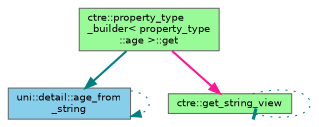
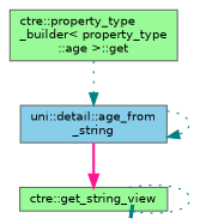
  digraph {
    rankdir=TB
    node [color=grey40 fillcolor=palegreen fontname=Helvetica fontsize=10 shape=box style=filled]
    edge [arrowhead=normal color=teal fontname=Helvetica fontsize=10 labelfontname=Helvetica labelfontsize=10 style=bold]
    n1 [color=gray40 fontcolor=black height=0.2 label="ctre::property_type\l_builder\< property_type\l::age \>::get" width=0.4]
    n2 [fillcolor=skyblue height=0.2 label="uni::detail::age_from\l_string" width=0.4]
    n3 [height=0.2 label="ctre::get_string_view" width=0.4]
-   n1 -> n2
-   n1 -> n3 [color=deeppink]
+   n1 -> n2 [style=dotted]
+   n2 -> n3 [color=deeppink]
    n2 -> n2 [style=dotted]
    n3 -> n3 [arrowhead=tee style=dotted]
  }
